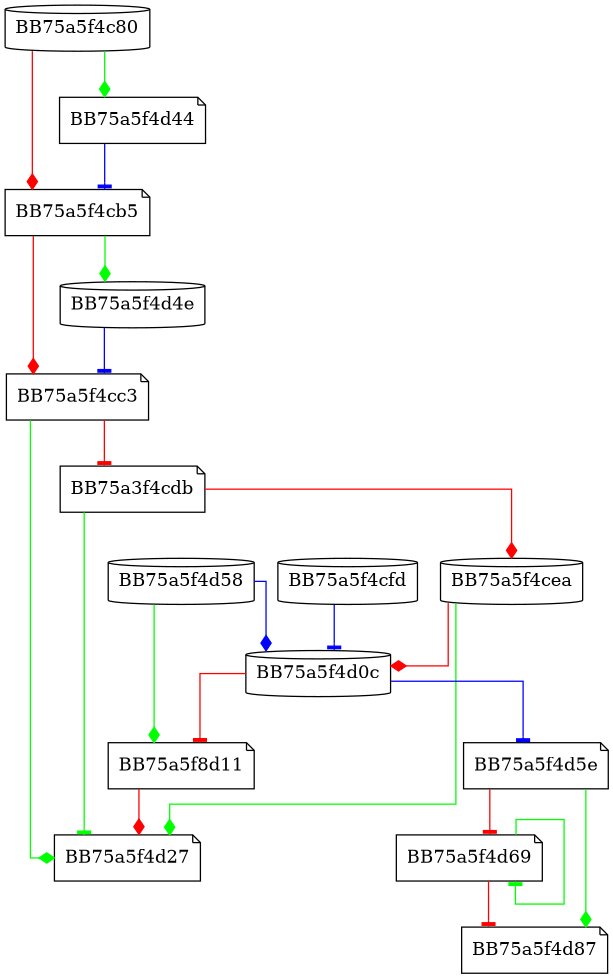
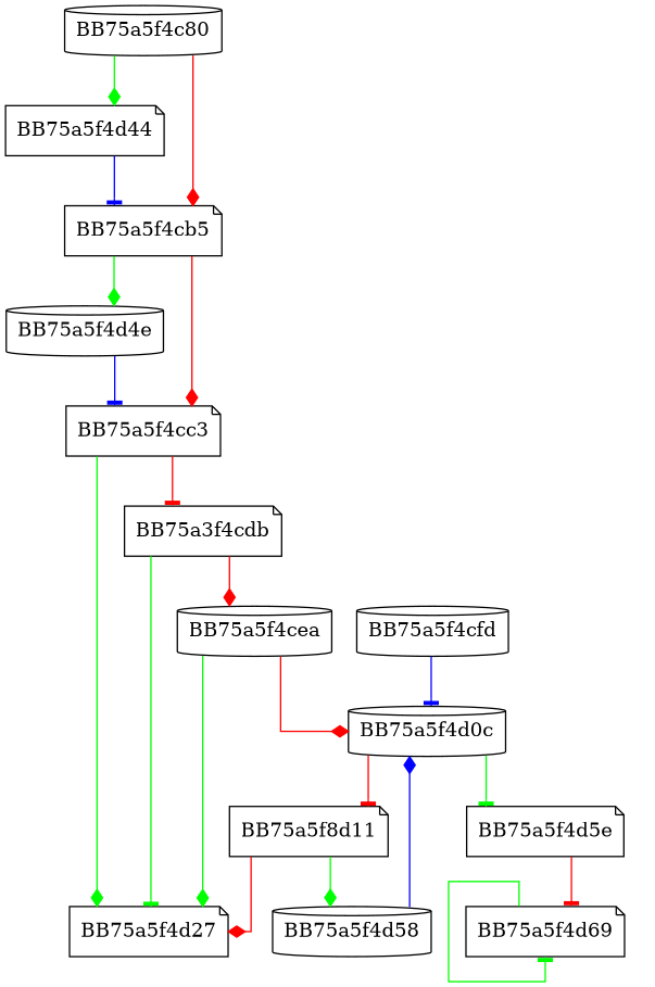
  digraph {
    splines=ortho
    node [shape=note]
    edge [arrowhead=diamond color=green]
    BB75a5f4c80 [shape=cylinder]
    BB75a5f4d44
    BB75a5f4cb5
    BB75a5f4d4e [shape=cylinder]
    BB75a5f4cc3
    BB75a5f4d27
    n7 [label=BB75a3f4cdb]
    BB75a5f4cea [shape=cylinder]
    BB75a5f4d0c [shape=cylinder]
    BB75a5f4cfd [shape=cylinder]
    BB75a5f4d5e
    n12 [label=BB75a5f8d11]
-   BB75a5f4d87
    BB75a5f4d69
    BB75a5f4d58 [shape=cylinder]
    BB75a5f4c80 -> BB75a5f4d44
    BB75a5f4c80 -> BB75a5f4cb5 [color=red]
    BB75a5f4d44 -> BB75a5f4cb5 [arrowhead=tee color=blue]
    BB75a5f4cb5 -> BB75a5f4d4e
    BB75a5f4cb5 -> BB75a5f4cc3 [color=red]
    BB75a5f4d4e -> BB75a5f4cc3 [arrowhead=tee color=blue]
    BB75a5f4cc3 -> BB75a5f4d27
    BB75a5f4cc3 -> n7 [arrowhead=tee color=red]
    n7 -> BB75a5f4d27 [arrowhead=tee]
    n7 -> BB75a5f4cea [color=red]
    BB75a5f4cea -> BB75a5f4d27
    BB75a5f4cea -> BB75a5f4d0c [color=red]
-   BB75a5f4d0c -> BB75a5f4d5e [arrowhead=tee color=blue]
+   BB75a5f4d0c -> BB75a5f4d5e [arrowhead=tee]
    BB75a5f4d0c -> n12 [arrowhead=tee color=red]
    BB75a5f4cfd -> BB75a5f4d0c [arrowhead=tee color=blue]
-   BB75a5f4d5e -> BB75a5f4d87
    BB75a5f4d5e -> BB75a5f4d69 [arrowhead=tee color=red]
    n12 -> BB75a5f4d27 [color=red]
-   BB75a5f4d58 -> n12
-   BB75a5f4d69 -> BB75a5f4d87 [arrowhead=tee color=red]
+   n12 -> BB75a5f4d58
    BB75a5f4d69 -> BB75a5f4d69 [arrowhead=tee]
    BB75a5f4d58 -> BB75a5f4d0c [color=blue]
  }
